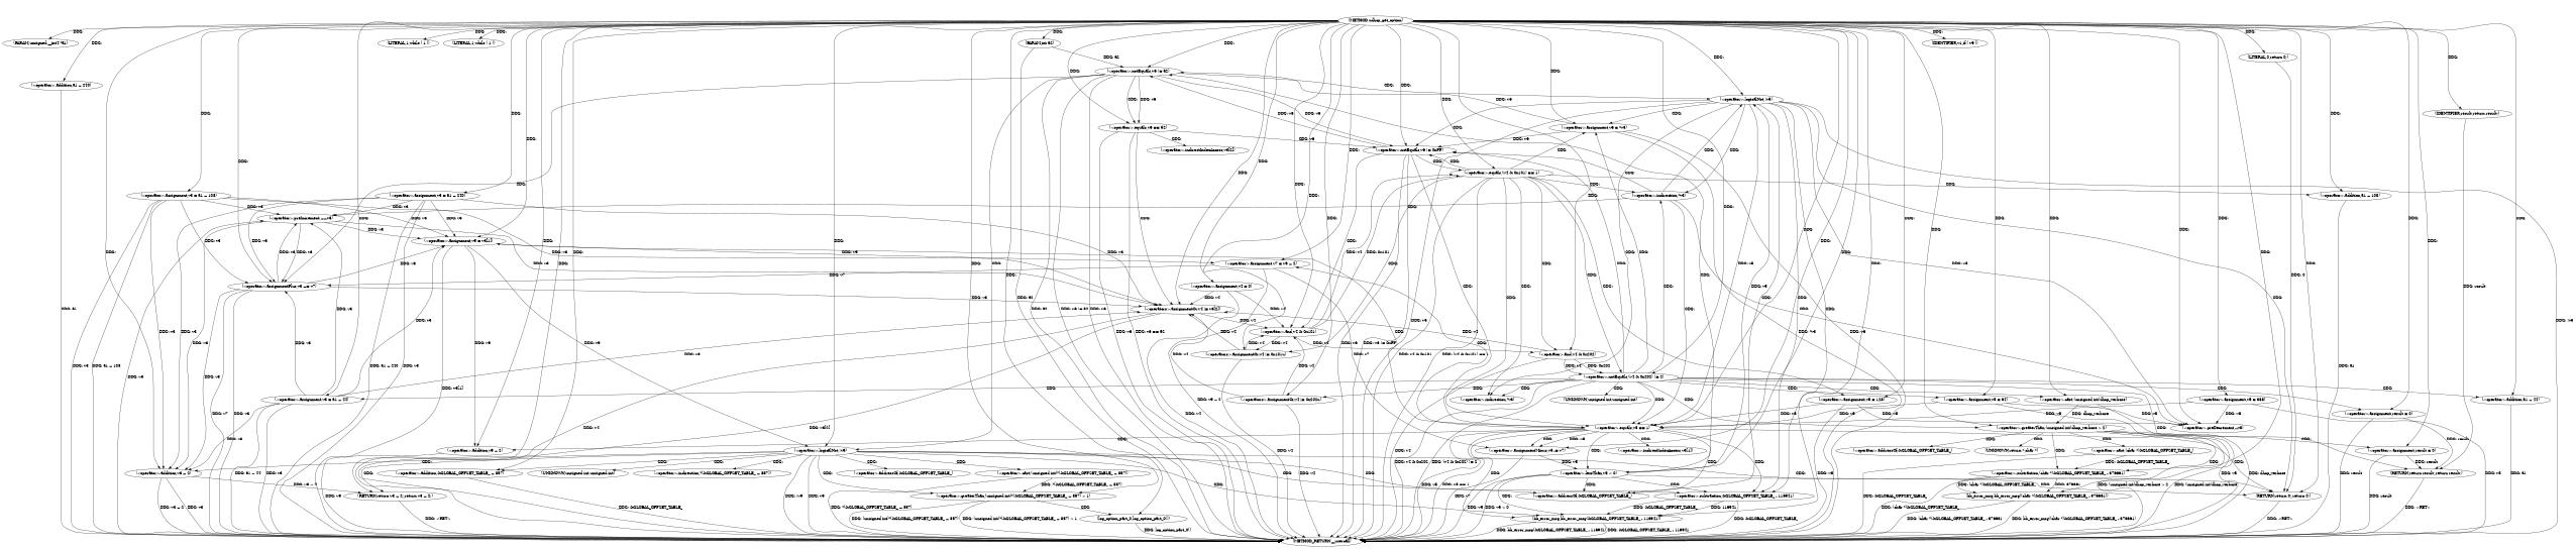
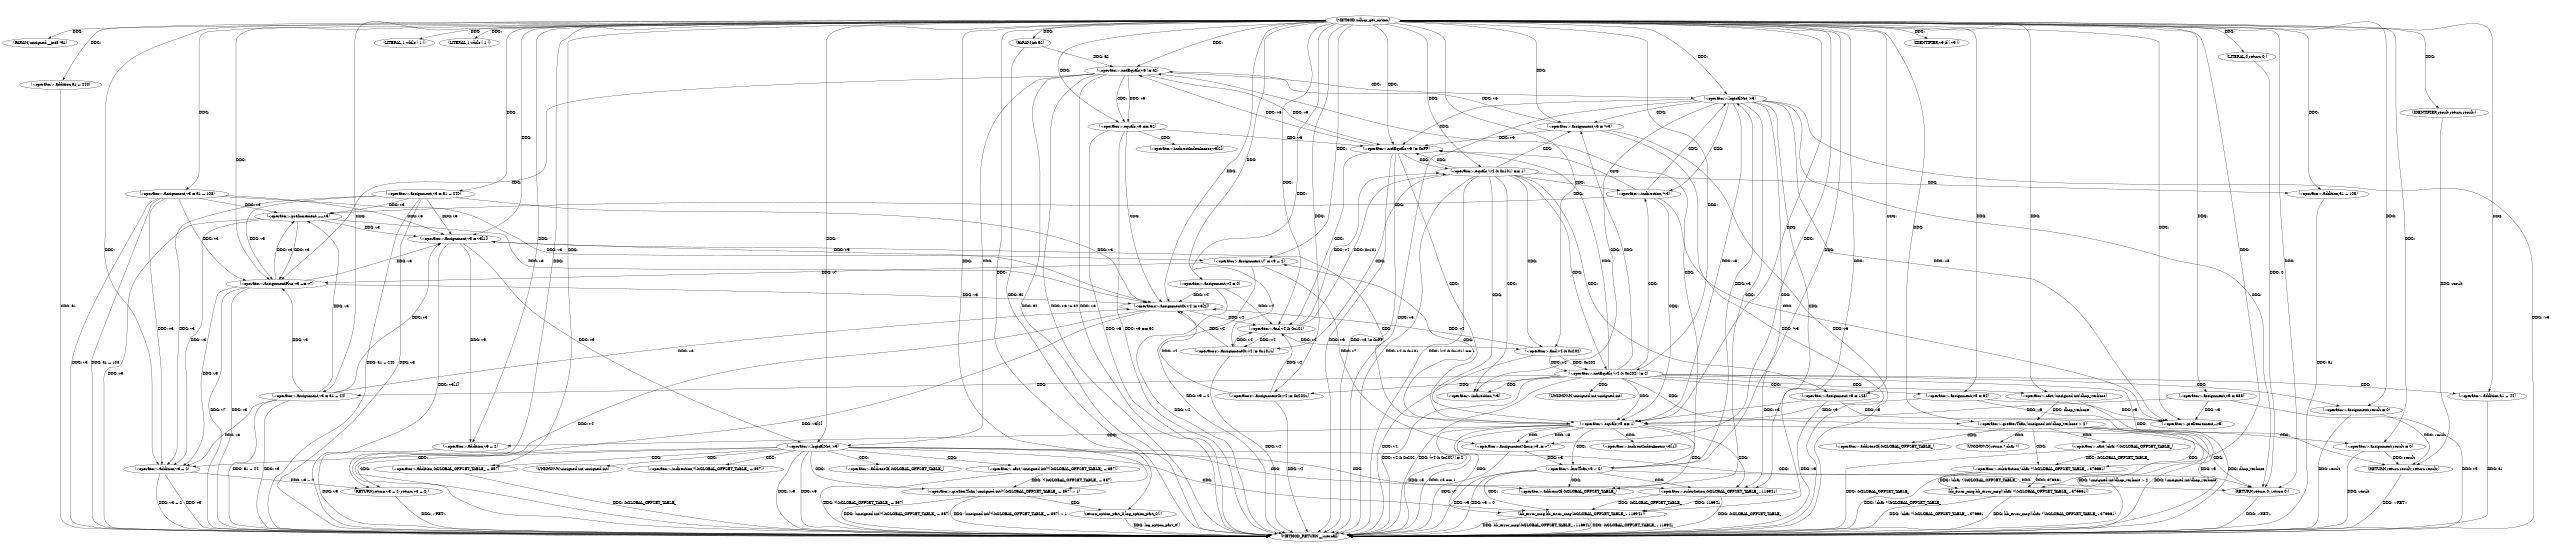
  digraph {
    n1 [label="(METHOD,udhcp_get_option)"]
-   n2 [label="(PARAM,unsigned __int4 *a1)"]
+   n2 [label="(PARAM,unsigned __int8 *a1)"]
    n3 [label="(PARAM,int a2)"]
    n4 [label="(<operator>.assignment,v3 = a1 + 240)"]
    n5 [label="(<operator>.addition,a1 + 240)"]
    n6 [label="(<operator>.assignment,v4 = 0)"]
    n7 [label="(<operator>.assignment,v5 = 388)"]
    n8 [label="(LITERAL,1,while ( 1 ))"]
    n9 [label="(LITERAL,1,while ( 1 ))"]
    n10 [label="(<operator>.assignment,v6 = *v3)"]
    n11 [label="(<operator>.preDecrement,--v5)"]
    n12 [label="(<operator>.logicalNot,!v5)"]
    n13 [label="(<operator>.notEquals,v6 != 0xFF)"]
    n14 [label="(<operator>.equals,(v4 & 0x101) == 1)"]
    n15 [label="(<operator>.and,v4 & 0x101)"]
    n16 [label="(<operators>.assignmentOr,v4 |= 0x101u)"]
    n17 [label="(<operator>.assignment,v3 = a1 + 108)"]
    n18 [label="(<operator>.addition,a1 + 108)"]
    n19 [label="(<operator>.assignment,v5 = 128)"]
    n20 [label="(<operator>.notEquals,(v4 & 0x202) != 2)"]
    n21 [label="(<operator>.and,v4 & 0x202)"]
    n22 [label="(<operator>.assignment,result = 0)"]
    n23 [label="(<operator>.greaterThan,(unsigned int)dhcp_verbose > 2)"]
    n24 [label="(<operator>.cast,(unsigned int)dhcp_verbose)"]
    n25 [label="(<operator>.subtraction,(char *)&GLOBAL_OFFSET_TABLE_ - 376661)"]
    n26 [label="(<operator>.assignment,result = 0)"]
    n27 [label="(IDENTIFIER,result,return result;)"]
    n28 [label="(<operators>.assignmentOr,v4 |= 0x202u)"]
    n29 [label="(<operator>.assignment,v3 = a1 + 44)"]
    n30 [label="(<operator>.addition,a1 + 44)"]
    n31 [label="(<operator>.assignment,v5 = 64)"]
    n32 [label="(<operator>.equals,v5 == 1)"]
    n33 [label="(<operator>.assignment,v9 = v3[1])"]
    n34 [label="(<operator>.assignment,v7 = v9 + 2)"]
    n35 [label="(<operator>.addition,v9 + 2)"]
    n36 [label="(<operator>.assignmentMinus,v5 -= v7)"]
    n37 [label="(<operator>.lessThan,v5 < 0)"]
    n38 [label="(<operator>.notEquals,v6 != a2)"]
-   n39 [label="(IDENTIFIER,v1,if ( v9 ))"]
+   n39 [label="(IDENTIFIER,v9,if ( v9 ))"]
    n40 [label="(<operator>.equals,v6 == 52)"]
    n41 [label="(<operators>.assignmentOr,v4 |= v3[2])"]
    n42 [label="(<operator>.assignmentPlus,v3 += v7)"]
    n43 [label="(<operator>.logicalNot,!v9)"]
    n44 [label="(<operator>.subtraction,&GLOBAL_OFFSET_TABLE_ - 116941)"]
    n45 [label="(RETURN,return 0;,return 0;)"]
    n46 [label="(LITERAL,0,return 0;)"]
    n47 [label="(<operator>.greaterThan,(unsigned int)*(&GLOBAL_OFFSET_TABLE_ + 857) > 1)"]
    n48 [label="(<operator>.addition,&GLOBAL_OFFSET_TABLE_ + 857)"]
-   n49 [label="(log_option_part_0,log_option_part_0())"]
+   n49 [label="(return_option_part_0,log_option_part_0())"]
    n50 [label="(<operator>.addition,v3 + 2)"]
    n51 [label="(RETURN,return v3 + 2;,return v3 + 2;)"]
    n52 [label="(METHOD_RETURN,__usercall)"]
    n53 [label="(<operator>.preIncrement,++v3)"]
    n54 [label="(bb_error_msg,bb_error_msg(&GLOBAL_OFFSET_TABLE_ - 116941))"]
    n55 [label="(<operator>.indirection,*v3)"]
    n56 [label="(<operator>.indirection,*v3)"]
    n57 [label="(<operator>.addressOf,&GLOBAL_OFFSET_TABLE_)"]
    n58 [label="(RETURN,return result;,return result;)"]
    n59 [label="(UNKNOWN,unsigned int,unsigned int)"]
    n60 [label="(bb_error_msg,bb_error_msg((char *)&GLOBAL_OFFSET_TABLE_ - 376661))"]
    n61 [label="(<operator>.cast,(char *)&GLOBAL_OFFSET_TABLE_)"]
    n62 [label="(UNKNOWN,return *,char *)"]
    n63 [label="(<operator>.addressOf,&GLOBAL_OFFSET_TABLE_)"]
    n64 [label="(<operator>.indirectIndexAccess,v3[1])"]
    n65 [label="(<operator>.indirectIndexAccess,v3[2])"]
    n66 [label="(<operator>.cast,(unsigned int)*(&GLOBAL_OFFSET_TABLE_ + 857))"]
    n67 [label="(UNKNOWN,unsigned int,unsigned int)"]
    n68 [label="(<operator>.indirection,*(&GLOBAL_OFFSET_TABLE_ + 857))"]
    n69 [label="(<operator>.addressOf,&GLOBAL_OFFSET_TABLE_)"]
    n1 -> n2 [label="DDG: "]
    n1 -> n3 [label="DDG: "]
    n1 -> n4 [label="DDG: "]
    n1 -> n5 [label="DDG: "]
    n1 -> n6 [label="DDG: "]
    n1 -> n7 [label="DDG: "]
    n1 -> n8 [label="DDG: "]
    n1 -> n9 [label="DDG: "]
    n1 -> n10 [label="DDG: "]
    n1 -> n11 [label="DDG: "]
    n1 -> n12 [label="DDG: "]
    n1 -> n13 [label="DDG: "]
    n1 -> n14 [label="DDG: "]
    n1 -> n15 [label="DDG: "]
    n1 -> n16 [label="DDG: "]
    n1 -> n17 [label="DDG: "]
    n1 -> n18 [label="DDG: "]
    n1 -> n19 [label="DDG: "]
    n1 -> n20 [label="DDG: "]
    n1 -> n21 [label="DDG: "]
    n1 -> n22 [label="DDG: "]
    n1 -> n23 [label="DDG: "]
    n1 -> n24 [label="DDG: "]
    n1 -> n25 [label="DDG: "]
    n1 -> n26 [label="DDG: "]
    n1 -> n27 [label="DDG: "]
    n1 -> n28 [label="DDG: "]
    n1 -> n29 [label="DDG: "]
    n1 -> n30 [label="DDG: "]
    n1 -> n31 [label="DDG: "]
    n1 -> n32 [label="DDG: "]
    n1 -> n33 [label="DDG: "]
    n1 -> n34 [label="DDG: "]
    n1 -> n35 [label="DDG: "]
    n1 -> n36 [label="DDG: "]
    n1 -> n37 [label="DDG: "]
    n1 -> n38 [label="DDG: "]
    n1 -> n39 [label="DDG: "]
    n1 -> n40 [label="DDG: "]
    n1 -> n41 [label="DDG: "]
    n1 -> n42 [label="DDG: "]
    n1 -> n43 [label="DDG: "]
    n1 -> n44 [label="DDG: "]
    n1 -> n45 [label="DDG: "]
    n1 -> n46 [label="DDG: "]
    n1 -> n47 [label="DDG: "]
    n1 -> n48 [label="DDG: "]
    n1 -> n49 [label="DDG: "]
    n1 -> n50 [label="DDG: "]
    n1 -> n51 [label="DDG: "]
    n3 -> n38 [label="DDG: a2"]
    n3 -> n52 [label="DDG: a2"]
    n4 -> n33 [label="DDG: v3"]
    n4 -> n41 [label="DDG: v3"]
    n4 -> n42 [label="DDG: v3"]
    n4 -> n50 [label="DDG: v3"]
    n4 -> n52 [label="DDG: a1 + 240"]
    n4 -> n52 [label="DDG: v3"]
    n4 -> n53 [label="DDG: v3"]
    n5 -> n52 [label="CDG: a1"]
    n6 -> n15 [label="DDG: v4"]
    n6 -> n41 [label="DDG: v4"]
    n6 -> n52 [label="DDG: v4"]
    n7 -> n11 [label="DDG: v5"]
    n7 -> n32 [label="DDG: v5"]
    n7 -> n52 [label="DDG: v5"]
    n10 -> n13 [label="DDG: v6"]
    n10 -> n38 [label="DDG: v6"]
    n10 -> n52 [label="DDG: *v3"]
    n10 -> n52 [label="DDG: v6"]
    n12 -> n10 [label="CDG: "]
    n12 -> n11 [label="DDG: v5"]
    n12 -> n13 [label="CDG: "]
    n12 -> n32 [label="DDG: v5"]
    n12 -> n44 [label="CDG: "]
    n12 -> n45 [label="CDG: "]
    n12 -> n52 [label="DDG: !v5"]
    n12 -> n52 [label="DDG: v5"]
    n12 -> n54 [label="CDG: "]
    n12 -> n55 [label="CDG: "]
    n12 -> n56 [label="CDG: "]
    n12 -> n57 [label="CDG: "]
    n13 -> n14 [label="CDG: "]
    n13 -> n15 [label="CDG: "]
    n13 -> n32 [label="CDG: "]
    n13 -> n38 [label="DDG: v6"]
    n13 -> n52 [label="DDG: v6"]
    n13 -> n52 [label="DDG: v6 != 0xFF"]
    n14 -> n10 [label="CDG: "]
    n14 -> n13 [label="CDG: "]
    n14 -> n16 [label="CDG: "]
    n14 -> n18 [label="CDG: "]
    n14 -> n19 [label="CDG: "]
    n14 -> n20 [label="CDG: "]
    n14 -> n21 [label="CDG: "]
    n14 -> n32 [label="CDG: "]
    n14 -> n52 [label="DDG: (v4 & 0x101) == 1"]
    n14 -> n52 [label="DDG: v4 & 0x101"]
    n14 -> n55 [label="CDG: "]
    n14 -> n56 [label="CDG: "]
    n15 -> n14 [label="DDG: v4"]
    n15 -> n14 [label="DDG: 0x101"]
    n15 -> n16 [label="DDG: v4"]
    n15 -> n21 [label="DDG: v4"]
    n16 -> n15 [label="DDG: v4"]
    n16 -> n41 [label="DDG: v4"]
    n16 -> n52 [label="DDG: v4"]
    n17 -> n33 [label="DDG: v3"]
    n17 -> n41 [label="DDG: v3"]
    n17 -> n42 [label="DDG: v3"]
    n17 -> n50 [label="DDG: v3"]
    n17 -> n52 [label="DDG: a1 + 108"]
    n17 -> n52 [label="DDG: v3"]
    n17 -> n53 [label="DDG: v3"]
    n18 -> n52 [label="DDG: a1"]
    n19 -> n11 [label="DDG: v5"]
    n19 -> n32 [label="DDG: v5"]
    n19 -> n52 [label="DDG: v5"]
    n20 -> n10 [label="CDG: "]
    n20 -> n13 [label="CDG: "]
    n20 -> n22 [label="CDG: "]
    n20 -> n23 [label="CDG: "]
    n20 -> n24 [label="CDG: "]
    n20 -> n28 [label="DDG: "]
    n20 -> n29 [label="CDG: "]
    n20 -> n30 [label="CDG: "]
    n20 -> n31 [label="CDG: "]
    n20 -> n32 [label="CDG: "]
    n20 -> n52 [label="DDG: v4 & 0x202"]
    n20 -> n52 [label="DDG: (v4 & 0x202) != 2"]
    n20 -> n55 [label="CDG: "]
    n20 -> n56 [label="CDG: "]
    n20 -> n58 [label="CDG: "]
    n20 -> n59 [label="CDG: "]
    n21 -> n20 [label="DDG: v4"]
    n21 -> n20 [label="DDG: 0x202"]
    n21 -> n41 [label="DDG: v4"]
    n21 -> n52 [label="DDG: v4"]
    n22 -> n52 [label="DDG: result"]
    n22 -> n58 [label="DDG: result"]
    n23 -> n25 [label="CDG: "]
    n23 -> n26 [label="CDG: "]
    n23 -> n52 [label="DDG: (unsigned int)dhcp_verbose > 2"]
    n23 -> n52 [label="DDG: (unsigned int)dhcp_verbose"]
    n23 -> n60 [label="CDG: "]
    n23 -> n61 [label="CDG: "]
    n23 -> n62 [label="CDG: "]
    n23 -> n63 [label="CDG: "]
    n24 -> n23 [label="DDG: dhcp_verbose"]
    n24 -> n52 [label="DDG: dhcp_verbose"]
    n25 -> n52 [label="DDG: (char *)&GLOBAL_OFFSET_TABLE_"]
    n25 -> n60 [label="DDG: (char *)&GLOBAL_OFFSET_TABLE_"]
    n25 -> n60 [label="DDG: 376661"]
    n26 -> n52 [label="DDG: result"]
    n26 -> n58 [label="DDG: result"]
    n27 -> n58 [label="DDG: result"]
    n28 -> n15 [label="DDG: v4"]
    n28 -> n41 [label="DDG: v4"]
    n28 -> n52 [label="DDG: v4"]
    n29 -> n33 [label="DDG: v3"]
    n29 -> n41 [label="DDG: v3"]
    n29 -> n42 [label="DDG: v3"]
    n29 -> n50 [label="DDG: v3"]
    n29 -> n52 [label="DDG: a1 + 44"]
    n29 -> n52 [label="DDG: v3"]
    n29 -> n53 [label="DDG: v3"]
    n30 -> n52 [label="DDG: a1"]
    n31 -> n11 [label="DDG: v5"]
    n31 -> n32 [label="DDG: v5"]
    n31 -> n52 [label="DDG: v5"]
    n32 -> n33 [label="CDG: "]
    n32 -> n34 [label="CDG: "]
    n32 -> n35 [label="CDG: "]
    n32 -> n36 [label="DDG: v5"]
    n32 -> n36 [label="CDG: "]
    n32 -> n37 [label="CDG: "]
    n32 -> n44 [label="CDG: "]
    n32 -> n45 [label="CDG: "]
    n32 -> n52 [label="DDG: v5"]
    n32 -> n52 [label="DDG: v5 == 1"]
    n32 -> n54 [label="CDG: "]
    n32 -> n57 [label="CDG: "]
    n32 -> n64 [label="CDG: "]
    n33 -> n34 [label="DDG: v9"]
    n33 -> n35 [label="DDG: v9"]
    n33 -> n43 [label="DDG: v9"]
    n33 -> n52 [label="DDG: v3[1]"]
    n34 -> n36 [label="DDG: v7"]
    n34 -> n42 [label="DDG: v7"]
    n34 -> n52 [label="DDG: v9 + 2"]
    n35 -> n52 [label="DDG: v9"]
    n36 -> n37 [label="DDG: v5"]
    n36 -> n52 [label="DDG: v7"]
    n37 -> n12 [label="DDG: v5"]
    n37 -> n38 [label="CDG: "]
    n37 -> n44 [label="CDG: "]
    n37 -> n45 [label="CDG: "]
    n37 -> n52 [label="DDG: v5 < 0"]
    n37 -> n52 [label="DDG: v5"]
    n37 -> n54 [label="CDG: "]
    n37 -> n57 [label="CDG: "]
    n38 -> n12 [label="CDG: "]
    n38 -> n13 [label="DDG: v6"]
    n38 -> n40 [label="DDG: v6"]
    n38 -> n40 [label="CDG: "]
    n38 -> n42 [label="CDG: "]
    n38 -> n43 [label="CDG: "]
    n38 -> n52 [label="DDG: v6"]
    n38 -> n52 [label="DDG: a2"]
    n38 -> n52 [label="DDG: v6 != a2"]
    n40 -> n13 [label="CDG: v6"]
    n40 -> n41 [label="CDG: "]
    n40 -> n52 [label="DDG: v6"]
    n40 -> n52 [label="DDG: v6 == 52"]
    n40 -> n65 [label="CDG: "]
    n41 -> n15 [label="DDG: v4"]
    n41 -> n52 [label="DDG: v3[2]"]
    n41 -> n52 [label="DDG: v4"]
    n42 -> n33 [label="DDG: v3"]
    n42 -> n41 [label="DDG: v3"]
    n42 -> n50 [label="DDG: v3"]
    n42 -> n52 [label="DDG: v7"]
    n42 -> n52 [label="DDG: v3"]
    n42 -> n53 [label="DDG: v3"]
    n43 -> n44 [label="CDG: "]
    n43 -> n45 [label="CDG: "]
    n43 -> n47 [label="CDG: "]
    n43 -> n48 [label="CDG: "]
    n43 -> n50 [label="CDG: "]
    n43 -> n51 [label="CDG: "]
    n43 -> n52 [label="DDG: !v9"]
    n43 -> n52 [label="DDG: v9"]
    n43 -> n54 [label="CDG: "]
    n43 -> n57 [label="CDG: "]
    n43 -> n66 [label="CDG: "]
    n43 -> n67 [label="CDG: "]
    n43 -> n68 [label="CDG: "]
    n43 -> n69 [label="CDG: "]
    n44 -> n52 [label="DDG: &GLOBAL_OFFSET_TABLE_"]
    n44 -> n54 [label="DDG: &GLOBAL_OFFSET_TABLE_"]
    n44 -> n54 [label="DDG: 116941"]
    n45 -> n52 [label="DDG: <RET>"]
    n46 -> n45 [label="DDG: 0"]
    n47 -> n49 [label="CDG: "]
    n47 -> n52 [label="DDG: (unsigned int)*(&GLOBAL_OFFSET_TABLE_ + 857) > 1"]
    n47 -> n52 [label="DDG: (unsigned int)*(&GLOBAL_OFFSET_TABLE_ + 857)"]
    n48 -> n52 [label="DDG: &GLOBAL_OFFSET_TABLE_"]
    n49 -> n52 [label="DDG: log_option_part_0()"]
    n50 -> n51 [label="DDG: v3 + 2"]
    n50 -> n52 [label="DDG: v3 + 2"]
    n50 -> n52 [label="DDG: v3"]
    n51 -> n52 [label="DDG: <RET>"]
    n53 -> n33 [label="DDG: v3"]
    n53 -> n41 [label="DDG: v3"]
    n53 -> n42 [label="DDG: v3"]
    n53 -> n50 [label="DDG: v3"]
-   n52 -> n53 [label="DDG: v3"]
+   n53 -> n52 [label="DDG: v3"]
    n54 -> n52 [label="DDG: bb_error_msg(&GLOBAL_OFFSET_TABLE_ - 116941)"]
    n54 -> n52 [label="DDG: &GLOBAL_OFFSET_TABLE_ - 116941"]
    n56 -> n11 [label="CDG: "]
    n56 -> n12 [label="CDG: "]
    n56 -> n13 [label="CDG: "]
    n56 -> n32 [label="CDG: "]
    n56 -> n53 [label="CDG: "]
    n58 -> n52 [label="DDG: <RET>"]
    n60 -> n52 [label="DDG: (char *)&GLOBAL_OFFSET_TABLE_ - 376661"]
    n60 -> n52 [label="DDG: bb_error_msg((char *)&GLOBAL_OFFSET_TABLE_ - 376661)"]
    n61 -> n25 [label="DDG: &GLOBAL_OFFSET_TABLE_"]
    n61 -> n52 [label="DDG: &GLOBAL_OFFSET_TABLE_"]
    n66 -> n47 [label="DDG: *(&GLOBAL_OFFSET_TABLE_ + 857)"]
    n66 -> n52 [label="DDG: *(&GLOBAL_OFFSET_TABLE_ + 857)"]
  }
